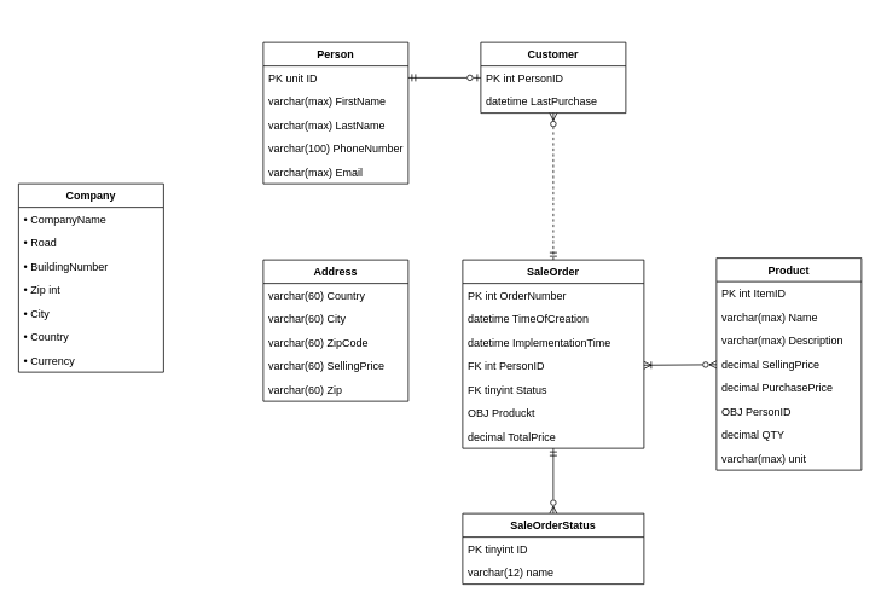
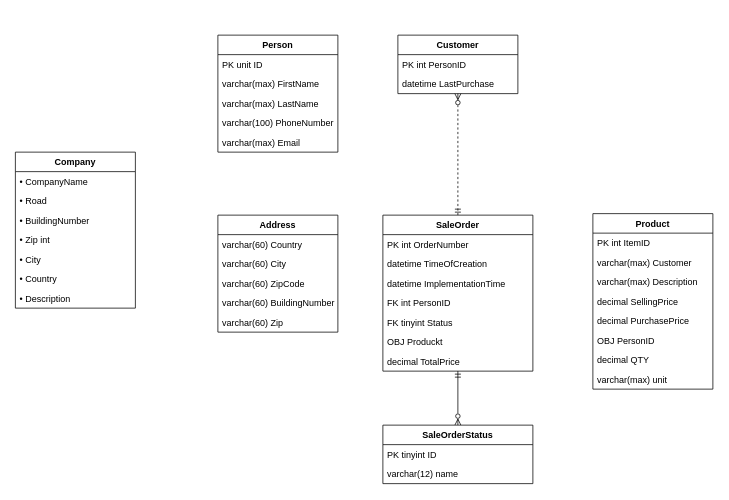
  <mxCell id="0" />
  <mxCell id="1" parent="0" />
  <mxCell id="2" value="Customer" style="swimlane;fontStyle=1;align=center;verticalAlign=top;childLayout=stackLayout;horizontal=1;startSize=26;horizontalStack=0;resizeParent=1;resizeParentMax=0;resizeLast=0;collapsible=1;marginBottom=0;" parent="1" vertex="1"><mxGeometry x="530" y="46" width="160" height="78" as="geometry" /></mxCell>
  <mxCell id="3" value="PK int PersonID" style="text;strokeColor=none;fillColor=none;align=left;verticalAlign=top;spacingLeft=4;spacingRight=4;overflow=hidden;rotatable=0;points=[[0,0.5],[1,0.5]];portConstraint=eastwest;" parent="2" vertex="1"><mxGeometry y="26" width="160" height="26" as="geometry" /></mxCell>
  <mxCell id="4" value="datetime LastPurchase" style="text;strokeColor=none;fillColor=none;align=left;verticalAlign=top;spacingLeft=4;spacingRight=4;overflow=hidden;rotatable=0;points=[[0,0.5],[1,0.5]];portConstraint=eastwest;" parent="2" vertex="1"><mxGeometry y="52" width="160" height="26" as="geometry" /></mxCell>
  <mxCell id="5" style="edgeStyle=none;html=1;startArrow=ERmandOne;startFill=0;endArrow=ERzeroToMany;endFill=0;strokeColor=default;dashed=1;" edge="1" parent="1" source="6" target="2"><mxGeometry relative="1" as="geometry" /></mxCell>
  <mxCell id="6" value="SaleOrder" style="swimlane;fontStyle=1;align=center;verticalAlign=top;childLayout=stackLayout;horizontal=1;startSize=26;horizontalStack=0;resizeParent=1;resizeParentMax=0;resizeLast=0;collapsible=1;marginBottom=0;" parent="1" vertex="1"><mxGeometry x="510" y="286" width="200" height="208" as="geometry" /></mxCell>
  <mxCell id="7" value="PK int OrderNumber" style="text;strokeColor=none;fillColor=none;align=left;verticalAlign=top;spacingLeft=4;spacingRight=4;overflow=hidden;rotatable=0;points=[[0,0.5],[1,0.5]];portConstraint=eastwest;" parent="6" vertex="1"><mxGeometry y="26" width="200" height="26" as="geometry" /></mxCell>
  <mxCell id="8" value="datetime TimeOfCreation" style="text;strokeColor=none;fillColor=none;align=left;verticalAlign=top;spacingLeft=4;spacingRight=4;overflow=hidden;rotatable=0;points=[[0,0.5],[1,0.5]];portConstraint=eastwest;" parent="6" vertex="1"><mxGeometry y="52" width="200" height="26" as="geometry" /></mxCell>
  <mxCell id="9" value="datetime ImplementationTime" style="text;strokeColor=none;fillColor=none;align=left;verticalAlign=top;spacingLeft=4;spacingRight=4;overflow=hidden;rotatable=0;points=[[0,0.5],[1,0.5]];portConstraint=eastwest;" parent="6" vertex="1"><mxGeometry y="78" width="200" height="26" as="geometry" /></mxCell>
  <mxCell id="10" value="FK int PersonID" style="text;strokeColor=none;fillColor=none;align=left;verticalAlign=top;spacingLeft=4;spacingRight=4;overflow=hidden;rotatable=0;points=[[0,0.5],[1,0.5]];portConstraint=eastwest;" parent="6" vertex="1"><mxGeometry y="104" width="200" height="26" as="geometry" /></mxCell>
  <mxCell id="11" value="FK tinyint Status" style="text;strokeColor=none;fillColor=none;align=left;verticalAlign=top;spacingLeft=4;spacingRight=4;overflow=hidden;rotatable=0;points=[[0,0.5],[1,0.5]];portConstraint=eastwest;" parent="6" vertex="1"><mxGeometry y="130" width="200" height="26" as="geometry" /></mxCell>
  <mxCell id="12" value="OBJ Produckt" style="text;strokeColor=none;fillColor=none;align=left;verticalAlign=top;spacingLeft=4;spacingRight=4;overflow=hidden;rotatable=0;points=[[0,0.5],[1,0.5]];portConstraint=eastwest;" parent="6" vertex="1"><mxGeometry y="156" width="200" height="26" as="geometry" /></mxCell>
  <mxCell id="13" value="decimal TotalPrice" style="text;strokeColor=none;fillColor=none;align=left;verticalAlign=top;spacingLeft=4;spacingRight=4;overflow=hidden;rotatable=0;points=[[0,0.5],[1,0.5]];portConstraint=eastwest;" parent="6" vertex="1"><mxGeometry y="182" width="200" height="26" as="geometry" /></mxCell>
  <mxCell id="14" value="Address" style="swimlane;fontStyle=1;align=center;verticalAlign=top;childLayout=stackLayout;horizontal=1;startSize=26;horizontalStack=0;resizeParent=1;resizeParentMax=0;resizeLast=0;collapsible=1;marginBottom=0;" parent="1" vertex="1"><mxGeometry x="290" y="286" width="160" height="156" as="geometry" /></mxCell>
  <mxCell id="15" value="varchar(60) Country" style="text;strokeColor=none;fillColor=none;align=left;verticalAlign=top;spacingLeft=4;spacingRight=4;overflow=hidden;rotatable=0;points=[[0,0.5],[1,0.5]];portConstraint=eastwest;" parent="14" vertex="1"><mxGeometry y="26" width="160" height="26" as="geometry" /></mxCell>
  <mxCell id="16" value="varchar(60) City" style="text;strokeColor=none;fillColor=none;align=left;verticalAlign=top;spacingLeft=4;spacingRight=4;overflow=hidden;rotatable=0;points=[[0,0.5],[1,0.5]];portConstraint=eastwest;" parent="14" vertex="1"><mxGeometry y="52" width="160" height="26" as="geometry" /></mxCell>
  <mxCell id="17" value="varchar(60) ZipCode" style="text;strokeColor=none;fillColor=none;align=left;verticalAlign=top;spacingLeft=4;spacingRight=4;overflow=hidden;rotatable=0;points=[[0,0.5],[1,0.5]];portConstraint=eastwest;" parent="14" vertex="1"><mxGeometry y="78" width="160" height="26" as="geometry" /></mxCell>
- <mxCell id="18" value="varchar(60) SellingPrice" style="text;strokeColor=none;fillColor=none;align=left;verticalAlign=top;spacingLeft=4;spacingRight=4;overflow=hidden;rotatable=0;points=[[0,0.5],[1,0.5]];portConstraint=eastwest;" parent="14" vertex="1"><mxGeometry y="104" width="160" height="26" as="geometry" /></mxCell>
+ <mxCell id="18" value="varchar(60) BuildingNumber" style="text;strokeColor=none;fillColor=none;align=left;verticalAlign=top;spacingLeft=4;spacingRight=4;overflow=hidden;rotatable=0;points=[[0,0.5],[1,0.5]];portConstraint=eastwest;" parent="14" vertex="1"><mxGeometry y="104" width="160" height="26" as="geometry" /></mxCell>
  <mxCell id="19" value="varchar(60) Zip" style="text;strokeColor=none;fillColor=none;align=left;verticalAlign=top;spacingLeft=4;spacingRight=4;overflow=hidden;rotatable=0;points=[[0,0.5],[1,0.5]];portConstraint=eastwest;" parent="14" vertex="1"><mxGeometry y="130" width="160" height="26" as="geometry" /></mxCell>
  <mxCell id="20" value="Person" style="swimlane;fontStyle=1;align=center;verticalAlign=top;childLayout=stackLayout;horizontal=1;startSize=26;horizontalStack=0;resizeParent=1;resizeParentMax=0;resizeLast=0;collapsible=1;marginBottom=0;" parent="1" vertex="1"><mxGeometry x="290" y="46" width="160" height="156" as="geometry" /></mxCell>
  <mxCell id="21" value="PK unit ID" style="text;strokeColor=none;fillColor=none;align=left;verticalAlign=top;spacingLeft=4;spacingRight=4;overflow=hidden;rotatable=0;points=[[0,0.5],[1,0.5]];portConstraint=eastwest;" parent="20" vertex="1"><mxGeometry y="26" width="160" height="26" as="geometry" /></mxCell>
  <mxCell id="22" value="varchar(max) FirstName" style="text;strokeColor=none;fillColor=none;align=left;verticalAlign=top;spacingLeft=4;spacingRight=4;overflow=hidden;rotatable=0;points=[[0,0.5],[1,0.5]];portConstraint=eastwest;" parent="20" vertex="1"><mxGeometry y="52" width="160" height="26" as="geometry" /></mxCell>
  <mxCell id="23" value="varchar(max) LastName" style="text;strokeColor=none;fillColor=none;align=left;verticalAlign=top;spacingLeft=4;spacingRight=4;overflow=hidden;rotatable=0;points=[[0,0.5],[1,0.5]];portConstraint=eastwest;" parent="20" vertex="1"><mxGeometry y="78" width="160" height="26" as="geometry" /></mxCell>
  <mxCell id="24" value="varchar(100) PhoneNumber" style="text;strokeColor=none;fillColor=none;align=left;verticalAlign=top;spacingLeft=4;spacingRight=4;overflow=hidden;rotatable=0;points=[[0,0.5],[1,0.5]];portConstraint=eastwest;" parent="20" vertex="1"><mxGeometry y="104" width="160" height="26" as="geometry" /></mxCell>
  <mxCell id="25" value="varchar(max) Email" style="text;strokeColor=none;fillColor=none;align=left;verticalAlign=top;spacingLeft=4;spacingRight=4;overflow=hidden;rotatable=0;points=[[0,0.5],[1,0.5]];portConstraint=eastwest;" parent="20" vertex="1"><mxGeometry y="130" width="160" height="26" as="geometry" /></mxCell>
- <mxCell id="26" style="edgeStyle=none;html=1;startArrow=ERzeroToMany;startFill=0;endArrow=ERoneToMany;endFill=0;strokeColor=default;" edge="1" parent="1" source="27" target="10"><mxGeometry relative="1" as="geometry" /></mxCell>
  <mxCell id="27" value="Product" style="swimlane;fontStyle=1;align=center;verticalAlign=top;childLayout=stackLayout;horizontal=1;startSize=26;horizontalStack=0;resizeParent=1;resizeParentMax=0;resizeLast=0;collapsible=1;marginBottom=0;" parent="1" vertex="1"><mxGeometry x="790" y="284" width="160" height="234" as="geometry" /></mxCell>
  <mxCell id="28" value="PK int ItemID" style="text;strokeColor=none;fillColor=none;align=left;verticalAlign=top;spacingLeft=4;spacingRight=4;overflow=hidden;rotatable=0;points=[[0,0.5],[1,0.5]];portConstraint=eastwest;" parent="27" vertex="1"><mxGeometry y="26" width="160" height="26" as="geometry" /></mxCell>
- <mxCell id="29" value="varchar(max) Name" style="text;strokeColor=none;fillColor=none;align=left;verticalAlign=top;spacingLeft=4;spacingRight=4;overflow=hidden;rotatable=0;points=[[0,0.5],[1,0.5]];portConstraint=eastwest;" parent="27" vertex="1"><mxGeometry y="52" width="160" height="26" as="geometry" /></mxCell>
+ <mxCell id="29" value="varchar(max) Customer" style="text;strokeColor=none;fillColor=none;align=left;verticalAlign=top;spacingLeft=4;spacingRight=4;overflow=hidden;rotatable=0;points=[[0,0.5],[1,0.5]];portConstraint=eastwest;" parent="27" vertex="1"><mxGeometry y="52" width="160" height="26" as="geometry" /></mxCell>
  <mxCell id="30" value="varchar(max) Description" style="text;strokeColor=none;fillColor=none;align=left;verticalAlign=top;spacingLeft=4;spacingRight=4;overflow=hidden;rotatable=0;points=[[0,0.5],[1,0.5]];portConstraint=eastwest;" parent="27" vertex="1"><mxGeometry y="78" width="160" height="26" as="geometry" /></mxCell>
  <mxCell id="31" value="decimal SellingPrice" style="text;strokeColor=none;fillColor=none;align=left;verticalAlign=top;spacingLeft=4;spacingRight=4;overflow=hidden;rotatable=0;points=[[0,0.5],[1,0.5]];portConstraint=eastwest;" parent="27" vertex="1"><mxGeometry y="104" width="160" height="26" as="geometry" /></mxCell>
  <mxCell id="32" value="decimal PurchasePrice" style="text;strokeColor=none;fillColor=none;align=left;verticalAlign=top;spacingLeft=4;spacingRight=4;overflow=hidden;rotatable=0;points=[[0,0.5],[1,0.5]];portConstraint=eastwest;" parent="27" vertex="1"><mxGeometry y="130" width="160" height="26" as="geometry" /></mxCell>
  <mxCell id="33" value="OBJ PersonID" style="text;strokeColor=none;fillColor=none;align=left;verticalAlign=top;spacingLeft=4;spacingRight=4;overflow=hidden;rotatable=0;points=[[0,0.5],[1,0.5]];portConstraint=eastwest;" parent="27" vertex="1"><mxGeometry y="156" width="160" height="26" as="geometry" /></mxCell>
  <mxCell id="34" value="decimal QTY " style="text;strokeColor=none;fillColor=none;align=left;verticalAlign=top;spacingLeft=4;spacingRight=4;overflow=hidden;rotatable=0;points=[[0,0.5],[1,0.5]];portConstraint=eastwest;" parent="27" vertex="1"><mxGeometry y="182" width="160" height="26" as="geometry" /></mxCell>
  <mxCell id="35" value="varchar(max) unit" style="text;strokeColor=none;fillColor=none;align=left;verticalAlign=top;spacingLeft=4;spacingRight=4;overflow=hidden;rotatable=0;points=[[0,0.5],[1,0.5]];portConstraint=eastwest;" parent="27" vertex="1"><mxGeometry y="208" width="160" height="26" as="geometry" /></mxCell>
  <mxCell id="36" value="Company" style="swimlane;fontStyle=1;align=center;verticalAlign=top;childLayout=stackLayout;horizontal=1;startSize=26;horizontalStack=0;resizeParent=1;resizeParentMax=0;resizeLast=0;collapsible=1;marginBottom=0;" parent="1" vertex="1"><mxGeometry x="20" y="202" width="160" height="208" as="geometry" /></mxCell>
  <mxCell id="37" value="• CompanyName" style="text;strokeColor=none;fillColor=none;align=left;verticalAlign=top;spacingLeft=4;spacingRight=4;overflow=hidden;rotatable=0;points=[[0,0.5],[1,0.5]];portConstraint=eastwest;" parent="36" vertex="1"><mxGeometry y="26" width="160" height="26" as="geometry" /></mxCell>
  <mxCell id="38" value="• Road" style="text;strokeColor=none;fillColor=none;align=left;verticalAlign=top;spacingLeft=4;spacingRight=4;overflow=hidden;rotatable=0;points=[[0,0.5],[1,0.5]];portConstraint=eastwest;" parent="36" vertex="1"><mxGeometry y="52" width="160" height="26" as="geometry" /></mxCell>
  <mxCell id="39" value="• BuildingNumber" style="text;strokeColor=none;fillColor=none;align=left;verticalAlign=top;spacingLeft=4;spacingRight=4;overflow=hidden;rotatable=0;points=[[0,0.5],[1,0.5]];portConstraint=eastwest;" parent="36" vertex="1"><mxGeometry y="78" width="160" height="26" as="geometry" /></mxCell>
  <mxCell id="40" value="• Zip int" style="text;strokeColor=none;fillColor=none;align=left;verticalAlign=top;spacingLeft=4;spacingRight=4;overflow=hidden;rotatable=0;points=[[0,0.5],[1,0.5]];portConstraint=eastwest;" parent="36" vertex="1"><mxGeometry y="104" width="160" height="26" as="geometry" /></mxCell>
  <mxCell id="41" value="• City" style="text;strokeColor=none;fillColor=none;align=left;verticalAlign=top;spacingLeft=4;spacingRight=4;overflow=hidden;rotatable=0;points=[[0,0.5],[1,0.5]];portConstraint=eastwest;" parent="36" vertex="1"><mxGeometry y="130" width="160" height="26" as="geometry" /></mxCell>
  <mxCell id="42" value="• Country" style="text;strokeColor=none;fillColor=none;align=left;verticalAlign=top;spacingLeft=4;spacingRight=4;overflow=hidden;rotatable=0;points=[[0,0.5],[1,0.5]];portConstraint=eastwest;" parent="36" vertex="1"><mxGeometry y="156" width="160" height="26" as="geometry" /></mxCell>
- <mxCell id="43" value="• Currency" style="text;strokeColor=none;fillColor=none;align=left;verticalAlign=top;spacingLeft=4;spacingRight=4;overflow=hidden;rotatable=0;points=[[0,0.5],[1,0.5]];portConstraint=eastwest;" parent="36" vertex="1"><mxGeometry y="182" width="160" height="26" as="geometry" /></mxCell>
- <mxCell id="44" value="" style="edgeStyle=none;html=1;strokeColor=default;endArrow=ERzeroToOne;endFill=0;startArrow=ERmandOne;startFill=0;" edge="1" parent="1" source="21" target="3"><mxGeometry relative="1" as="geometry" /></mxCell>
+ <mxCell id="43" value="• Description" style="text;strokeColor=none;fillColor=none;align=left;verticalAlign=top;spacingLeft=4;spacingRight=4;overflow=hidden;rotatable=0;points=[[0,0.5],[1,0.5]];portConstraint=eastwest;" parent="36" vertex="1"><mxGeometry y="182" width="160" height="26" as="geometry" /></mxCell>
  <mxCell id="45" value="" style="shape=image;verticalLabelPosition=bottom;labelBackgroundColor=#ffffff;verticalAlign=top;aspect=fixed;imageAspect=0;image=https://d2slcw3kip6qmk.cloudfront.net/marketing/pages/chart/erd-symbols/ERD-Notation.PNG;" vertex="1" parent="1"><mxGeometry x="50" y="20" width="171.69" height="130" as="geometry" /></mxCell>
  <mxCell id="46" value="" style="edgeStyle=none;html=1;startArrow=ERzeroToMany;startFill=0;endArrow=ERmandOne;endFill=0;strokeColor=default;" edge="1" parent="1" source="47" target="13"><mxGeometry relative="1" as="geometry" /></mxCell>
  <mxCell id="47" value="SaleOrderStatus" style="swimlane;fontStyle=1;align=center;verticalAlign=top;childLayout=stackLayout;horizontal=1;startSize=26;horizontalStack=0;resizeParent=1;resizeParentMax=0;resizeLast=0;collapsible=1;marginBottom=0;" vertex="1" parent="1"><mxGeometry x="510" y="566" width="200" height="78" as="geometry" /></mxCell>
  <mxCell id="48" value="PK tinyint ID&#10;" style="text;strokeColor=none;fillColor=none;align=left;verticalAlign=top;spacingLeft=4;spacingRight=4;overflow=hidden;rotatable=0;points=[[0,0.5],[1,0.5]];portConstraint=eastwest;" vertex="1" parent="47"><mxGeometry y="26" width="200" height="26" as="geometry" /></mxCell>
  <mxCell id="49" value="varchar(12) name" style="text;strokeColor=none;fillColor=none;align=left;verticalAlign=top;spacingLeft=4;spacingRight=4;overflow=hidden;rotatable=0;points=[[0,0.5],[1,0.5]];portConstraint=eastwest;" vertex="1" parent="47"><mxGeometry y="52" width="200" height="26" as="geometry" /></mxCell>
